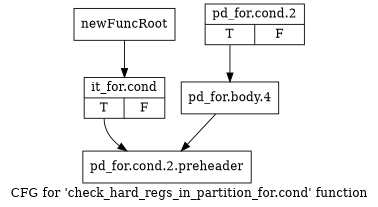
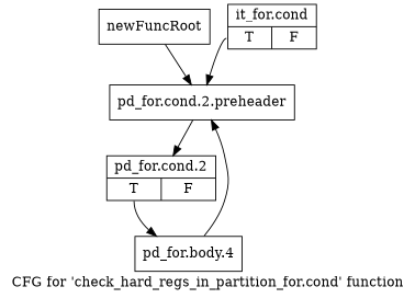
  digraph {
    label="CFG for 'check_hard_regs_in_partition_for.cond' function"
    node [shape=record]
    n1 [label="{newFuncRoot}"]
    n2 [label="{it_for.cond|{<s0>T|<s1>F}}"]
    n3 [label="{pd_for.cond.2.preheader}"]
    n4 [label="{pd_for.cond.2|{<s0>T|<s1>F}}"]
    n5 [label="{pd_for.body.4}"]
-   n1 -> n2
+   n1 -> n3
    n2 -> n3 [tailport=s0]
+   n3 -> n4
    n4 -> n5 [tailport=s0]
    n5 -> n3
  }
